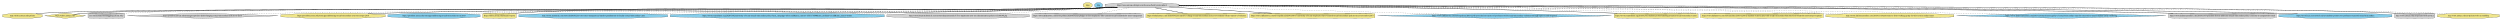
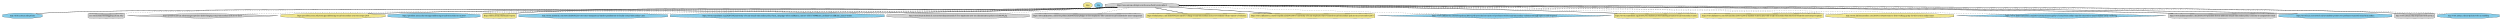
  strict graph {
    fontname="Liberation Serif"
    node [fillcolor=khaki fontname="Liberation Serif" shape=octagon style=filled]
    edge [fontname="Liberation Serif" style=dashed]
    https [child_link="['https://www.kxan.com/medical-debt/', 'https://www.kxan.com/reviews/br/education-br/https-www-kxan-com-news-education-texas-judge-orders-state-not-to-release-a-f-school-ratings-after-districts-sue/', 'https://www.nexstar.tv/privacy-policy/']" data="b\"\nUT students protest over professors\xe2\x80\x99 reported sexual misconduct allegations | KXAN Austin\nSkip to content\nKXAN Austin\nAustin\n86\xc2\xb0\nWATCH NOW\nWatch KXAN News at Noon\nSign Up\nAustin\n86\xc2\xb0\nWATCH NOW\nSponsored By\nToggle Menu\nOpen Navigation\nClose Navigation\nSearch\nPlease enter a search term.\nPrimary Menu\nWatch\nKXAN Newscasts\nKXAN Live Streams\nLatest Videos\nIn-Depth Insight: 4 p.m. Conversations\nNewscast Featured Links\nKXAN, CW Austin, KBVO Channels & Schedule\nNews\nReport It\nPodcasts\nLocal\nState of Texas\nCampaign Context\nACL\nNational News\nBorder Report\nSet for School\nSolutions Journalism\nStop Mass Shootings\nCrime\nRaul Meza Jr.\nAustin Influencers\nEntertainment\nExplore KXAN Data Hub\nSign Up for Breaking News & Daily Reports\nHispanic Heritage Month\nTop Stories\nArrest made after woman\xe2\x80\x99s body found in Austin fire\n28 mins ago\nVideo\nTrial against former Austin car exec begins next\xc2\xa0\xe2\x80\xa6\n54 mins ago\nVideo\nNew bike lanes on Barton Springs Road gets warm welcome\xc2\xa0\xe2\x80\xa6\n2 hours ago\nAustin Film Festival celebrates its 30th year\n3 hours ago\nVideo\nWeather & Traffic\nWeather\nToday\xe2\x80\x99s Forecast\n7-day forecast\nAlerts\nRain Totals\nRadar\nTropical\nAllergy Report\nWeb Cameras\nWeather Blog\nOther Weather Resources\nWeather & Traffic In-Depth\nFirst Warning Weather University\nEclipse\nTraffic\nDriving Conditions\nI-35 Expansion Project\nProject Connect\nGo Green\nWatch KXAN Weather & Traffic\nSign Up for Daily Weather Newsletter\nInvestigations\nMeet the Investigators\nSign up for Digging Deep: Inside KXAN Investigates newsletter\nCatalyst Podcast\nCatalyst Digital-first Projects\nTxTag Troubles | A Viewer-Driven Investigation\nMedical Debt Lawsuits\nThe Exit: Teachers Leave. Students Suffer.\nVetting Your Pet\xe2\x80\x99s Vet\nStill Practicing: Tracking Problem Doctors\nFixing Foundations\nMental Competency\nMissing Persons\nDENIED\nBargaining the Badge\nRisky Rides\nRodney Reed\nSports\nHigh School Sports\nTexas Longhorns\nTracking NIL\nNFL\nSilver Star Nation\nAustin FC\nMLB\nNBA\nSports Illustrated Headlines\nStudio 512\nStudio 512 Homepage\nArts & Entertainment\nFashion & Beauty\nFood & Drink\nJobs, Money & Travel\nKids & Pets\nHome & Garden\n512 Experts\nLegal Experts\nBe Our Guest\nBuy Local\nRetire Ready\nCentral Texas Best\nCW Austin\nWatch CW Austin Mornings\nCW Austin Programming\nSimple Health\nMedical\nFitness\nNutrition\nMind and Body\nFinancial\nAbout\nAbout\nMeet The Team\nContact Us\nSign Up for Newsletters\nKXAN TV Schedule\nKXAN, CW Austin, KBVO TV Channels & Schedule\nAdvertise with Us\nKXAN Connects: Marketing Agency\nCommunity Calendar\nContests\nService Member Salute\nSpirit of Caring\nBestReviews\nBestReviews Daily Deals\nAutomotive\nPress Releases\nDo Not Sell My Personal Information\nJobs\nWork for Us\nKXAN Internships\nPost a Job\nFind a Job\nSearch\nPlease enter a search term.\nLocal\nUT students protest over professors\xe2\x80\x99 reported sexual misconduct allegations\nby: Marco Ramirez\nPosted: Oct 25, 2019 / 06:13 PM CDT\nUpdated: Oct 25, 2019 / 08:15 PM CDT\nby: Marco Ramirez\nPosted: Oct 25, 2019 / 06:13 PM CDT\nUpdated: Oct 25, 2019 / 08:15 PM CDT\nSHARE\nAUSTIN (KXAN) \xe2\x80\x94 Dozens of students at the University of Texas at Austin  participated in a sit-in protest outside of Provost Maurie Mclnnis\xe2\x80\x99 office at the university\xe2\x80\x99s main building on Friday.\nStudents held signs and chanted \xe2\x80\x9cWe believe survivors\xe2\x80\x9d outside of the office doors, demanding that the university be more transparent and accountable when it comes to sexual misconduct violations committed by professors.\nThis comes after protest organizers say two professors from the College of Liberal Arts were found guilty of sexual misconduct by the university and are still employed to teach undergraduate courses. Students also say that they were not informed by the university about the professors\xe2\x80\x99 reported behavior.\n\xe2\x80\x9cA lot of the information that we found were from outside sources,\xe2\x80\x9d protest organizer Anilya Krishnan said. \xe2\x80\x9cThe university itself does not have any documentation about these cases.\xe2\x80\x9d\nA resolution calling for the removal of the two professors was passed yesterday by the Senate of College Councils.\nThe resolution states English professor, Coleman Hutchinson violated the university sexual misconduct policy by failing to report a relationship with a student. The resolution also says Coleman was charged with making sexual comments to graduate students.\nThe resolution also lists Integrative Biology and Philosophy professor Sahotra Sarkar. It states that Sarkar violated the university\xe2\x80\x99s Title IX policy after complaints were made of him suggesting students pose for nude photos.\nBoth of these professors are scheduled to teach multiple courses for the upcoming spring semester.\nRelated Content         UT Austin responds to allegations music professor\xc2\xa0\xe2\x80\xa6\nWith registration opening next week, students took to social media warning others not to enroll in those classes.\nThe university says it was made aware of allegations made against Coleman and Sarkar and took proper action.\n\xe2\x80\x9cBoth professors that were\xc2\xa0referenced\xc2\xa0today were thoroughly investigated by UT\xe2\x80\x99s Office for Inclusion and Equity when the allegations surfaced,\xe2\x80\x9d UT Communication Strategist Shilpa Bakre said in a statement to KXAN. \xe2\x80\x9cThe investigations did reveal policy violations. When those findings were  rendered, each of the professors completed the sanctions required for their reinstatement.\xe2\x80\x9d\nKXAN has filed a public records request to find out exactly what policies were violated and what sanctions the professors completed to be reinstated \xe2\x80\x94 but has not yet received those records.\nStudents at Friday\xe2\x80\x99s sit-in say they want to be informed by the university when professors are found guilty of violating sexual misconduct policies for their own safety.\n\xe2\x80\x9cCurrently if you want information on whether or not a professor has been found guilty of misconduct of any kind, you have to submit a Freedom of Information Act request,\xe2\x80\x9d protest organizer Alyssa Ashcraft said. \xe2\x80\x9cThere is no reason that students shouldn\xe2\x80\x99t have access to that information.\xe2\x80\x9d\nUT says that it heard student concerns and takes their safety as a top priority.\n\xe2\x80\x9cWe take misconduct seriously and investigate every complaint that is reported,\xe2\x80\x9d Bakre said. \xe2\x80\x9cWe urge students  to report any misconduct that impacts them.\xe2\x80\x9d\nKXAN has also reached out to both Coleman and Sarkar for comment, but have not heard back yet.\nCopyright 2023 Nexstar Media Inc. All rights reserved. This material may not be published, broadcast, rewritten, or redistributed.\nRead next >\nRead next >\nNext\nRead next >\nNext story in\nCancel\nRead next >\nNext story in\nCancel\nBest L.L. Bean Black Friday deals 2023\nHoliday / 2 hours ago\nIt\xe2\x80\x99s not too early to start shopping for Black Friday deals, and L.L. Bean is already offering discounts on many excellent items.\nCostco\xe2\x80\x99s giant Thanksgiving dinner kit is here\nHoliday / 2 hours ago\nIf you want to skip that early morning wakeup call to start cooking the big meal, this news is for you: Costco is selling a Thanksgiving dinner kit.\nYour perfect holiday flower centerpiece comes from\xe2\x80\xa6\xc2\xa0\xe2\x80\xa6\nBuilding Sets & Blocks / 3 hours ago\nTry something new and fun this year with LEGO Icons Dried Flower Centerpiece as a holiday centerpiece.\nView All BestReviews\nTop Stories\nArrest made after woman\xe2\x80\x99s body found in Austin fire\nTrial against former Austin car exec begins next\xc2\xa0\xe2\x80\xa6\nAustin Film Festival celebrates its 30th year\n\xe2\x80\x98Spellbinding\xe2\x80\x99 Halloween experience at Seaholm plant\nCruise suspends operations. What\xe2\x80\x99s next for AVs?\nTop Stories\nMore Stories\nAuthorities scour woods, water and homes on Day 2\xc2\xa0\xe2\x80\xa6\nLive updates | Israeli military says its ground forces\xc2\xa0\xe2\x80\xa6\nIsraeli air and ground strikes intensify in Gaza;\xc2\xa0\xe2\x80\xa6\nNew York City sets up office to give migrants one-way\xc2\xa0\xe2\x80\xa6\nDonald Trump is set to testify Nov. 6 in civil fraud\xc2\xa0\xe2\x80\xa6\nVolunteer youth bowling coach and \xe2\x80\x98hero\xe2\x80\x99 bar manager\xc2\xa0\xe2\x80\xa6\nHaslams say Warren Buffett\xe2\x80\x99s Berkshire wants to take\xc2\xa0\xe2\x80\xa6\nArrest made after woman\xe2\x80\x99s body found in Austin fire\nMore Stories\nAustin-Travis County\nArrest made after woman\xe2\x80\x99s body found in Austin fire\nCrime / 30 mins ago\nNew bike lanes on Barton Springs Road gets warm welcome\xc2\xa0\xe2\x80\xa6\nLocal / 3 hours ago\nAustin Film Festival celebrates its 30th year\nNews / 3 hours ago\n\xe2\x80\x98Spellbinding\xe2\x80\x99 Halloween experience at Seaholm plant\nAustin / 3 hours ago\nCruise suspends operations. What\xe2\x80\x99s next for AVs?\nLocal / 3 hours ago\nPrivate security pilot program at Republic Square\nCrime / 36 mins ago\nAPD officer\xe2\x80\x99s statement read during murder trial\nAustin / 2 hours ago\nAustin to cut ribbon on new Green School Park\nAustin / 6 hours ago\nFriday is the deadline to apply for ballot by mail\nYour Local Election HQ / 6 hours ago\nVirgin Atlantic to suspend AUS-London route\nAustin Airport / 4 hours ago\nCity of Austin to host health fair Saturday\nSimple Health / 8 hours ago\nInternational home buyers spend cash in ATX area\nAustin / 8 hours ago\nUnited Airlines flight attendants picket outside\xc2\xa0\xe2\x80\xa6\nAustin / 9 hours ago\nTexas high school football scores for Thursday, Oct.\xc2\xa0\xe2\x80\xa6\nHigh School Sports / 16 hours ago\nCruise to pause all driverless operations\nAustin / 7 hours ago\nTX judge orders state not to release A-F school ratings\nEducation / 3 hours ago\nTemporary injunction granted in TEA A-F ratings lawsuit\nEducation / 17 hours ago\nFinal: Westwood 28, Manor 21\nHigh School Sports / 15 hours ago\nNSU cancels season after Cedar Park player\xe2\x80\x99s death\nLocal Sports / 20 hours ago\nOne ejected in east Austin crash, ATCEMS says\nAustin / 21 hours ago\nSports Illustrated\nRaiders vs. Lions Week 8 Odds, Best Bets and Predictions\xc2\xa0\xe2\x80\xa6\nSports Illustrated / 37 mins ago\nLeBron James\xe2\x80\x99s Family Members Doing Impressions of\xc2\xa0\xe2\x80\xa6\nSports Illustrated / 38 mins ago\nSpurs\xe2\x80\x99 Victor Wembanyma Delivers ESPN Massive Ratings\xc2\xa0\xe2\x80\xa6\nSports Illustrated / 1 hour ago\nKevin Durant Apologizes to LeBron James for Thinking\xc2\xa0\xe2\x80\xa6\nSports Illustrated / 1 hour ago\nMissouri\xe2\x80\x99s Eli Drinkwitz Takes Swipe at Michigan\xc2\xa0\xe2\x80\xa6\nSports Illustrated / 2 hours ago\nNFL Week 8 Expert Picks and Predictions\nSports Illustrated / 2 hours ago\nDan Patrick Weighs in on Pat McAfee Backlash, Aaron\xc2\xa0\xe2\x80\xa6\nSports Illustrated / 2 hours ago\nGiants\xe2\x80\x99 Brian Daboll Won\xe2\x80\x99t Commit to Daniel Jones\xe2\x80\x99s\xc2\xa0\xe2\x80\xa6\nSports Illustrated / 2 hours ago\nView All Sports Illustrated\nKXAN Austin Video\nDistrict leaders react to judge\xe2\x80\x99s order blocking\xc2\xa0\xe2\x80\xa6\n4 hours ago\nAustin Film Festival celebrates its 30th year\n6 hours ago\nEfforts to make desalination cheaper than tap water\n6 hours ago\nRecap of Friday, October 27 Headlines\n7 hours ago\nLast day to apply for a ballot by mail is Oct. 27\n7 hours ago\n6 months to arrest repeat suspect, APD sex crimes\xc2\xa0\xe2\x80\xa6\n16 hours ago\nTemporary homeless shelter expanding to City of Austin\xc2\xa0\xe2\x80\xa6\n16 hours ago\n\xe2\x80\x98It hurts us\xe2\x80\x99: Tension on House floor stalls debate\xc2\xa0\xe2\x80\xa6\n16 hours ago\nCruise to pause all driverless operations as a way\xc2\xa0\xe2\x80\xa6\n16 hours ago\n6 months to arrest repeat suspect, APD sex crimes\xc2\xa0\xe2\x80\xa6\n16 hours ago\nTexas judge orders state not to release A-F school\xc2\xa0\xe2\x80\xa6\n17 hours ago\nWilliamson County elections employee fired after\xc2\xa0\xe2\x80\xa6\n17 hours ago\nMore Videos\nClose\nThanks for signing up!\nWatch for us in your inbox.\nSubscribe Now\nKXAN Daily Forecast Newsletter\nSIGN UP NOW\nMore from KXAN Austin\nPrivate security pilot program at Republic Square\nMexican officials say supplies are getting into Acapulco\xc2\xa0\xe2\x80\xa6\nAPD officer\xe2\x80\x99s statement read during murder trial\nAustin to cut ribbon on new Green School Park\nFriday is the deadline to apply for ballot by mail\nEfforts to make desalination cheaper than tap water\nTDCJ report shows \xe2\x80\x98critical staffing levels\xe2\x80\x99 continue\nVirgin Atlantic to suspend AUS-London route\nMore from KXAN Austin\nClose\nThanks for signing up!\nWatch for us in your inbox.\nSubscribe Now\nMore Than the Score Sports Newsletter\nSIGN UP NOW\nAustin Weather\nCurrent\n86\xc2\xb0\nMostly Cloudy\nTonight\n70\xc2\xb0\nScattered Showers\nPrecip: 50%\nTomorrow\n84\xc2\xb0\nScattered Thunderstorms\nPrecip: 30%\nTrending Stories\nArrest made after woman\xe2\x80\x99s body found in Austin fire\nVirgin Atlantic to suspend AUS-London route\nIncreasingly wet Friday with more rain this weekend\nIs the recent storm going to fill up the lakes?\nTPWD confirms cases of Highly Pathogenic Avian Influenza\nBestReviews.com - Top picks to make everyone happy\nBest L.L. Bean Black Friday deals 2023\nHoliday / 2 hours ago\nCostco\xe2\x80\x99s giant Thanksgiving dinner kit is here\nHoliday / 2 hours ago\nThese handy folding tables will make room for your\xc2\xa0\xe2\x80\xa6\nHoliday / 5 hours ago\nBest Black Friday toy deals 2023\nHoliday / 10 hours ago\nBest Black Friday Lululemon deals 2023\nHoliday / 23 hours ago\nAllModern\xe2\x80\x99s 2-day holiday sale will give you the\xc2\xa0\xe2\x80\xa6\nHoliday / 6 hours ago\nView All BestReviews Picks\nDon't Miss\nKXAN Voter Guide: November 7 election\nDealerships see major hail damage\nHow long will the total eclipse last in Texas?\nTracking the Longhorns: Stats for the 2023 season\nKXAN launches new news podcasts\nNews\nWeather\nTraffic\nInvestigations\nReport It\nSports\nStudio 512\nContests\nAbout Us\nContact Us\nAbout Our Ads\nKXAN: FCC Public File\nKXAN: Children\xe2\x80\x99s TV Programming\nKNVA: FCC Public File\nKNVA: Children\xe2\x80\x99s TV Programming\nKBVO: FCC Public File\nKBVO: Children\xe2\x80\x99s TV Programming\nEEO Report\nGet News App\nGet the iOS app\nGet the Android app from Google Play\nGet Weather App\nGet the iOS Weather app\nGet the Android Weather app from Google Play\nStay Connected\nHaystack\nPrivacy Policy\nTerms Of Use\nCovers\nFCC Applications\nPublic File Assistance Contact\nThe Hill\nNewsNation\nBestReviews\nContent Licensing\nNexstar Digital\nJournalistic Integrity\nDo Not Sell or Share My Personal Information\n\xc2\xa9 1998 - 2023 Nexstar Media Inc. | All Rights Reserved.\n\xe2\x9c\x95\""]
    http [child_link="['http://www.utexas.edu/web-accessibility-policy', 'http://www.utexas.edu/web-privacy-policy']" data="b'\nWeb Accessibility Policy | IT@UT | | The University of Texas at Austin\nSkip to main content\nUTexas Home\nIT@UT\nMenu\nUTexas Home\nThe University of Texas at Austin\nIT@UT\nServices Expand\nAdministrative and Business\nCommunication and Collaboration\nDesktop and Mobile Computing\nIT Professional Services\nInformation Security\nInfrastructure\nResearch\nTeaching and Learning\nSecurity Expand\nStudents Expand\nFaculty & Staff Expand\nGuidance for Flexible Work Tools\nIT Staff Expand\nProjects Expand\nMetrics Expand\nCampus IT Policies Expand\nSearch\nSearch\nHome\nWeb Accessibility Policy\nWeb Accessibility Policy\nJuly, 2013\nCampus IT Policies\nLast Reviewed: September 14, 2012\nLast Edited: March 11, 2021\n1. Purpose\nAll Web applications and sites at The University of Texas at Austin must meet the statutory requirements in\xc2\xa0Texas Administrative Code 206.70 Accessibility Standards (TAC 206.70), which references the\xc2\xa0U.S. Section 508 standards. These statutes require all Web applications and sites to comply with the TAC 206.70 standards. TAC 206.70 establishes only a minimum standard for accessibility; developers are encouraged to go beyond this minimum whenever possible.\n2. Required Link\nEach Web application or site must contain a link for \"Web Accessibility Policy\" that links to this policy.\n3. Accessibility Coordinator\nThe university has designated the following individual as Accessibility Coordinator:\nJennifer W. Maedgen, Senior Associate Vice President and ADAAA, Section 504, and EIR Coordinator\nThe role of the Accessibility Coordinator is to monitor the university\'s compliance with accessibility policies and to facilitate training of Web publishers and developers to ensure all Web applications and sites are accessible. The university\'s Accessibility Coordinator may grant written requests for exceptions to accessibility policies under appropriate circumstances.\nTo contact the Accessibility Coordinator, send email to\xc2\xa0ada@austin.utexas.edu.\nGet Help\nService Desk\nITS Service Desk provides IT support services related to EID, DUO, Office 365, email, Qualtrics, Box, and other central IT services.\nCall us at 512-475-9400 |\xc2\xa0help@utexas.edu\nSubmit a help request online\nIn-Person Services located at the FAC first floor\nMonday-Friday, 8am-6pm\nID Card Services\nThe ID Center provides ID cards for students, faculty, staff, official visitors and university affiliates as required. The ID Center also upgrades UT EIDs for eligible individuals to allow full access to online services.\nCall us at 512-475-9400 |\xc2\xa0ID_Center@utlists.utexas.edu\nSubmit a help request online\nIn-Person Services located at the FAC first floor\nMonday-Friday, 8am-6pm\nIT@UT\nContact Us\nInformation Technology Services\nUT Austin Home\nEmergency Information\nSite Policies\nWeb Accessibility Policy\nWeb Privacy Policy\nAdobe Reader\n\xc2\xa9 The University of Texas at Austin 2023'" fillcolor=skyblue]
    "https://news.utexas.edu/topics-in-the-news/faculty-misconduct/" [fillcolor=lightgrey]
-   "https://titleix.utexas.edu/policies"
-   "https://titleix.utexas.edu/" [shape=diamond]
+   "https://titleix.utexas.edu/policies" [fillcolor=skyblue]
    n6 [fillcolor=lightgrey label="sex://misconductworkinggroup.utexas.edu/" shape=cylinder]
    "https://president.utexas.edu/messages-speeches-2020/changing-sexual-misconduct-policies-ut-austin" [fillcolor=lightgrey shape=diamond]
    "https://president.utexas.edu/messages/addressing-sexual-misconduct-at-ut-next-steps-2019"
    "https://president.utexas.edu/messages/addressing-sexual-misconduct-at-ut-2019" [fillcolor=skyblue]
    "https://titleix.utexas.edu/impact-reports" [shape=cylinder]
    "https://www.statesman.com/news/20200302/ut-vows-more-transparency-harsher-punishments-in-faculty-sexual-misconduct-cases" [fillcolor=skyblue]
    "https://www.texastribune.org/2020/03/02/university-of-texas-sexual-misconduct-policy/?utm_campaign=trib-social&utm_content=1583171694&utm_medium=social&utm_source=twitter" [fillcolor=skyblue]
    "https://www.houstonchronicle.com/news/education/article/UT-to-implement-new-sex-discrimination-policies-15100146.php" [fillcolor=lightgrey]
    "https://www.dallasnews.com/news/politics/2020/03/02/ut-pledges-to-fire-employees-who-commit-sexual-misdeeds-be-more-transparent/" [fillcolor=lightgrey shape=cylinder]
    "https://thedailytexan.com/2020/03/02/ut-austin-to-change-sexual-misconduct-policy-to-terminate-release-names-of-violators" [shape=cylinder]
    "https://www.dallasnews.com/news/politics/2020/01/09/17-university-of-texas-employees-have-violated-sexual-misconduct-policies-since-november-2017/" [shape=cylinder]
    "https://www.dallasnews.com/news/politics/2019/12/05/ut-to-disclose-names-of-professors-with-sexual-misconduct-violations-through-open-records-requests/" [fillcolor=skyblue shape=diamond]
    "https://www.texastribune.org/2019/12/05/students-protest-handling-ut-austin-sexual-misconduct-cases/" [shape=cylinder]
    "https://www.dallasnews.com/news/politics/2019/12/01/ut-students-want-faculty-with-sexual-misconduct-histories-fired-whats-the-universitys-response/" [shape=cylinder]
    "https://www.dailytexanonline.com/2019/11/19/university-to-form-working-group-for-title-ix-misconduct-issues"
    "https://www.dailytexanonline.com/2019/11/10/professors-guilty-of-sexual-misconduct-must-be-removed-to-ensure-student-safety-wellbeing" [fillcolor=skyblue shape=diamond]
    "https://www.dailytexanonline.com/2019/11/07/president-fenves-addresses-sexual-misconduct-policy-concerns-in-campuswide-email" [fillcolor=lightgrey shape=cylinder]
    "https://www.kxan.com/news/local/ut-students-protest-over-professors-reported-sexual-misconduct" [fillcolor=skyblue]
    "http://www.utexas.edu/cio/policies/web-privacy" [fillcolor=lightgrey shape=cylinder]
-   "http://www.utexas.edu/cio/policies/web-accessibility"
+   "http://www.utexas.edu/cio/policies/web-accessibility" [fillcolor=skyblue]
    "https://news.utexas.edu/topics-in-the-news/faculty-misconduct/" -- "https://titleix.utexas.edu/policies" [style=bold]
-   "https://news.utexas.edu/topics-in-the-news/faculty-misconduct/" -- "https://titleix.utexas.edu/" [style=bold]
    "https://news.utexas.edu/topics-in-the-news/faculty-misconduct/" -- n6
    "https://news.utexas.edu/topics-in-the-news/faculty-misconduct/" -- "https://president.utexas.edu/messages-speeches-2020/changing-sexual-misconduct-policies-ut-austin"
    "https://news.utexas.edu/topics-in-the-news/faculty-misconduct/" -- "https://president.utexas.edu/messages/addressing-sexual-misconduct-at-ut-next-steps-2019" [style=bold]
    "https://news.utexas.edu/topics-in-the-news/faculty-misconduct/" -- "https://president.utexas.edu/messages/addressing-sexual-misconduct-at-ut-2019"
    "https://news.utexas.edu/topics-in-the-news/faculty-misconduct/" -- "https://titleix.utexas.edu/impact-reports" [style=bold]
    "https://news.utexas.edu/topics-in-the-news/faculty-misconduct/" -- "https://www.statesman.com/news/20200302/ut-vows-more-transparency-harsher-punishments-in-faculty-sexual-misconduct-cases"
    "https://news.utexas.edu/topics-in-the-news/faculty-misconduct/" -- "https://www.texastribune.org/2020/03/02/university-of-texas-sexual-misconduct-policy/?utm_campaign=trib-social&utm_content=1583171694&utm_medium=social&utm_source=twitter"
    "https://news.utexas.edu/topics-in-the-news/faculty-misconduct/" -- "https://www.houstonchronicle.com/news/education/article/UT-to-implement-new-sex-discrimination-policies-15100146.php"
    "https://news.utexas.edu/topics-in-the-news/faculty-misconduct/" -- "https://www.dallasnews.com/news/politics/2020/03/02/ut-pledges-to-fire-employees-who-commit-sexual-misdeeds-be-more-transparent/"
    "https://news.utexas.edu/topics-in-the-news/faculty-misconduct/" -- "https://thedailytexan.com/2020/03/02/ut-austin-to-change-sexual-misconduct-policy-to-terminate-release-names-of-violators" [style=bold]
    "https://news.utexas.edu/topics-in-the-news/faculty-misconduct/" -- "https://www.dallasnews.com/news/politics/2020/01/09/17-university-of-texas-employees-have-violated-sexual-misconduct-policies-since-november-2017/" [style=bold]
    "https://news.utexas.edu/topics-in-the-news/faculty-misconduct/" -- "https://www.dallasnews.com/news/politics/2019/12/05/ut-to-disclose-names-of-professors-with-sexual-misconduct-violations-through-open-records-requests/"
    "https://news.utexas.edu/topics-in-the-news/faculty-misconduct/" -- "https://www.texastribune.org/2019/12/05/students-protest-handling-ut-austin-sexual-misconduct-cases/" [style=bold]
    "https://news.utexas.edu/topics-in-the-news/faculty-misconduct/" -- "https://www.dallasnews.com/news/politics/2019/12/01/ut-students-want-faculty-with-sexual-misconduct-histories-fired-whats-the-universitys-response/"
    "https://news.utexas.edu/topics-in-the-news/faculty-misconduct/" -- "https://www.dailytexanonline.com/2019/11/19/university-to-form-working-group-for-title-ix-misconduct-issues"
    "https://news.utexas.edu/topics-in-the-news/faculty-misconduct/" -- "https://www.dailytexanonline.com/2019/11/10/professors-guilty-of-sexual-misconduct-must-be-removed-to-ensure-student-safety-wellbeing"
    "https://news.utexas.edu/topics-in-the-news/faculty-misconduct/" -- "https://www.dailytexanonline.com/2019/11/07/president-fenves-addresses-sexual-misconduct-policy-concerns-in-campuswide-email" [style=bold]
    "https://news.utexas.edu/topics-in-the-news/faculty-misconduct/" -- "https://www.kxan.com/news/local/ut-students-protest-over-professors-reported-sexual-misconduct" [style=bold]
    "https://news.utexas.edu/topics-in-the-news/faculty-misconduct/" -- "http://www.utexas.edu/cio/policies/web-privacy" [style=bold]
    "https://news.utexas.edu/topics-in-the-news/faculty-misconduct/" -- "http://www.utexas.edu/cio/policies/web-accessibility"
  }
